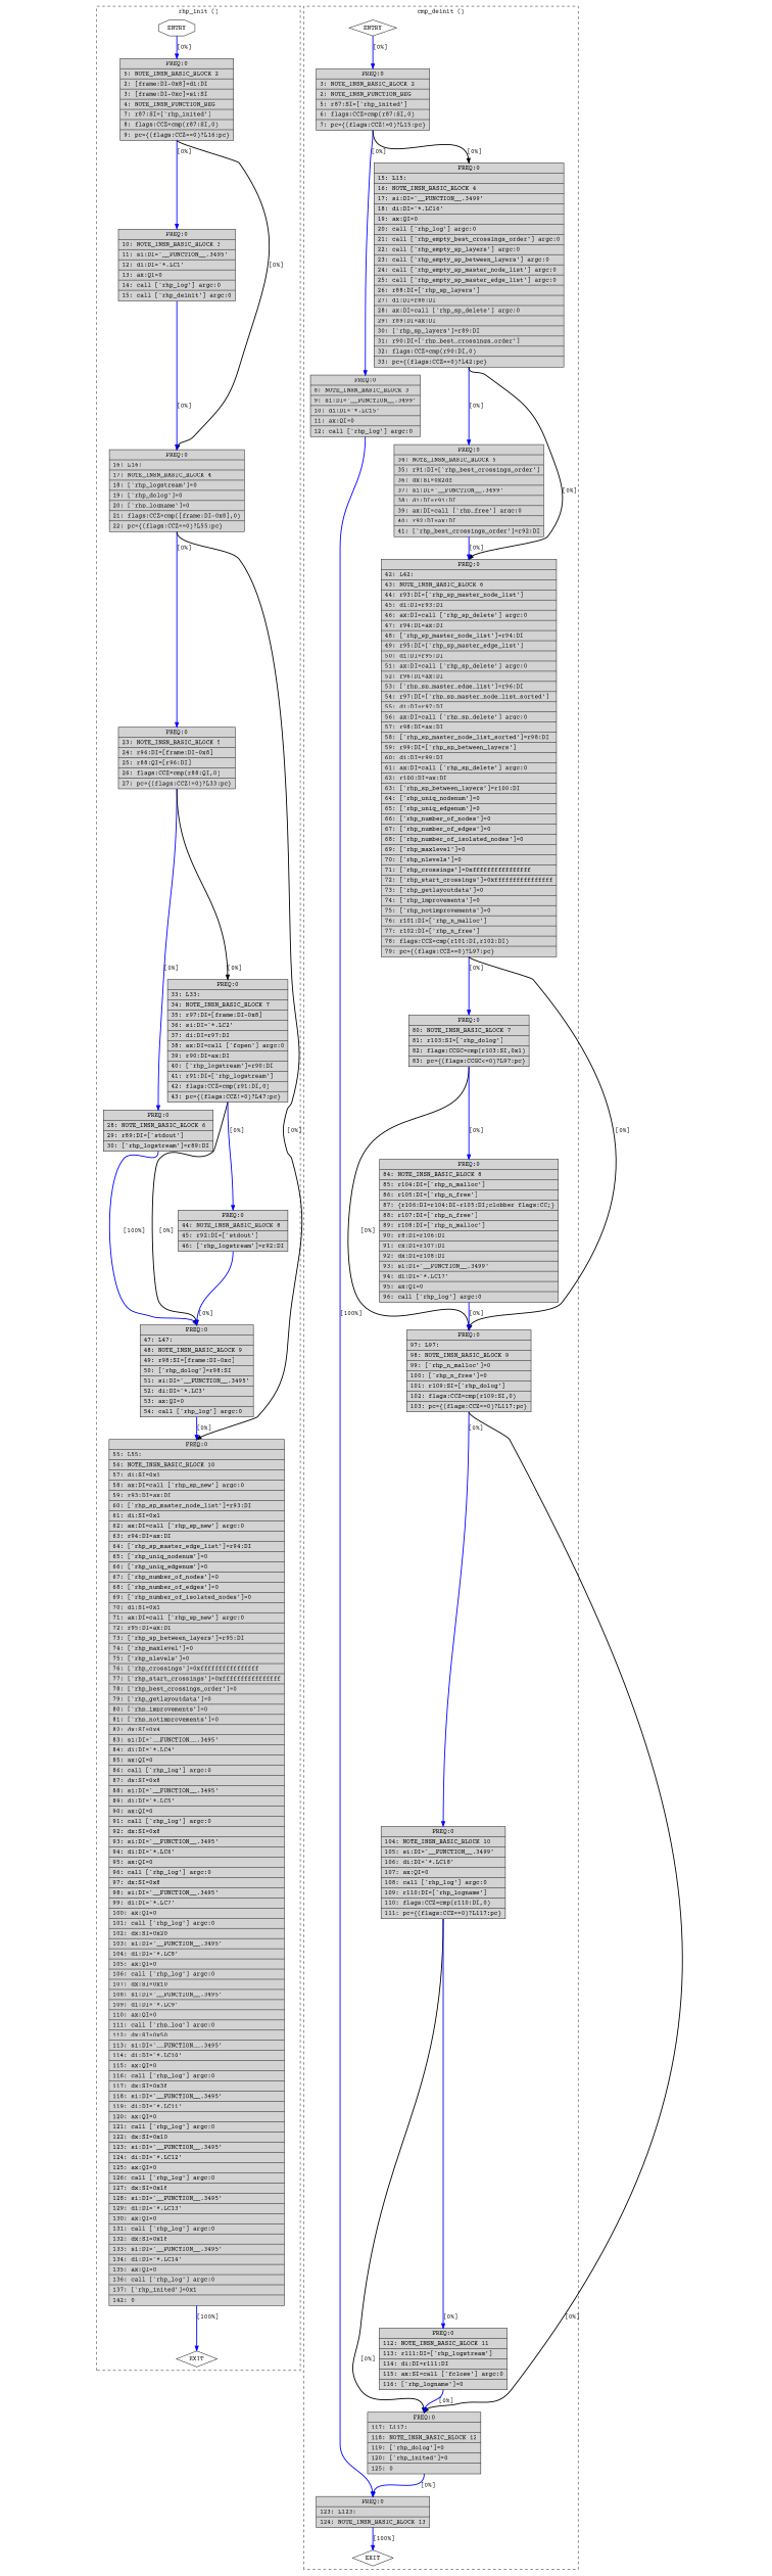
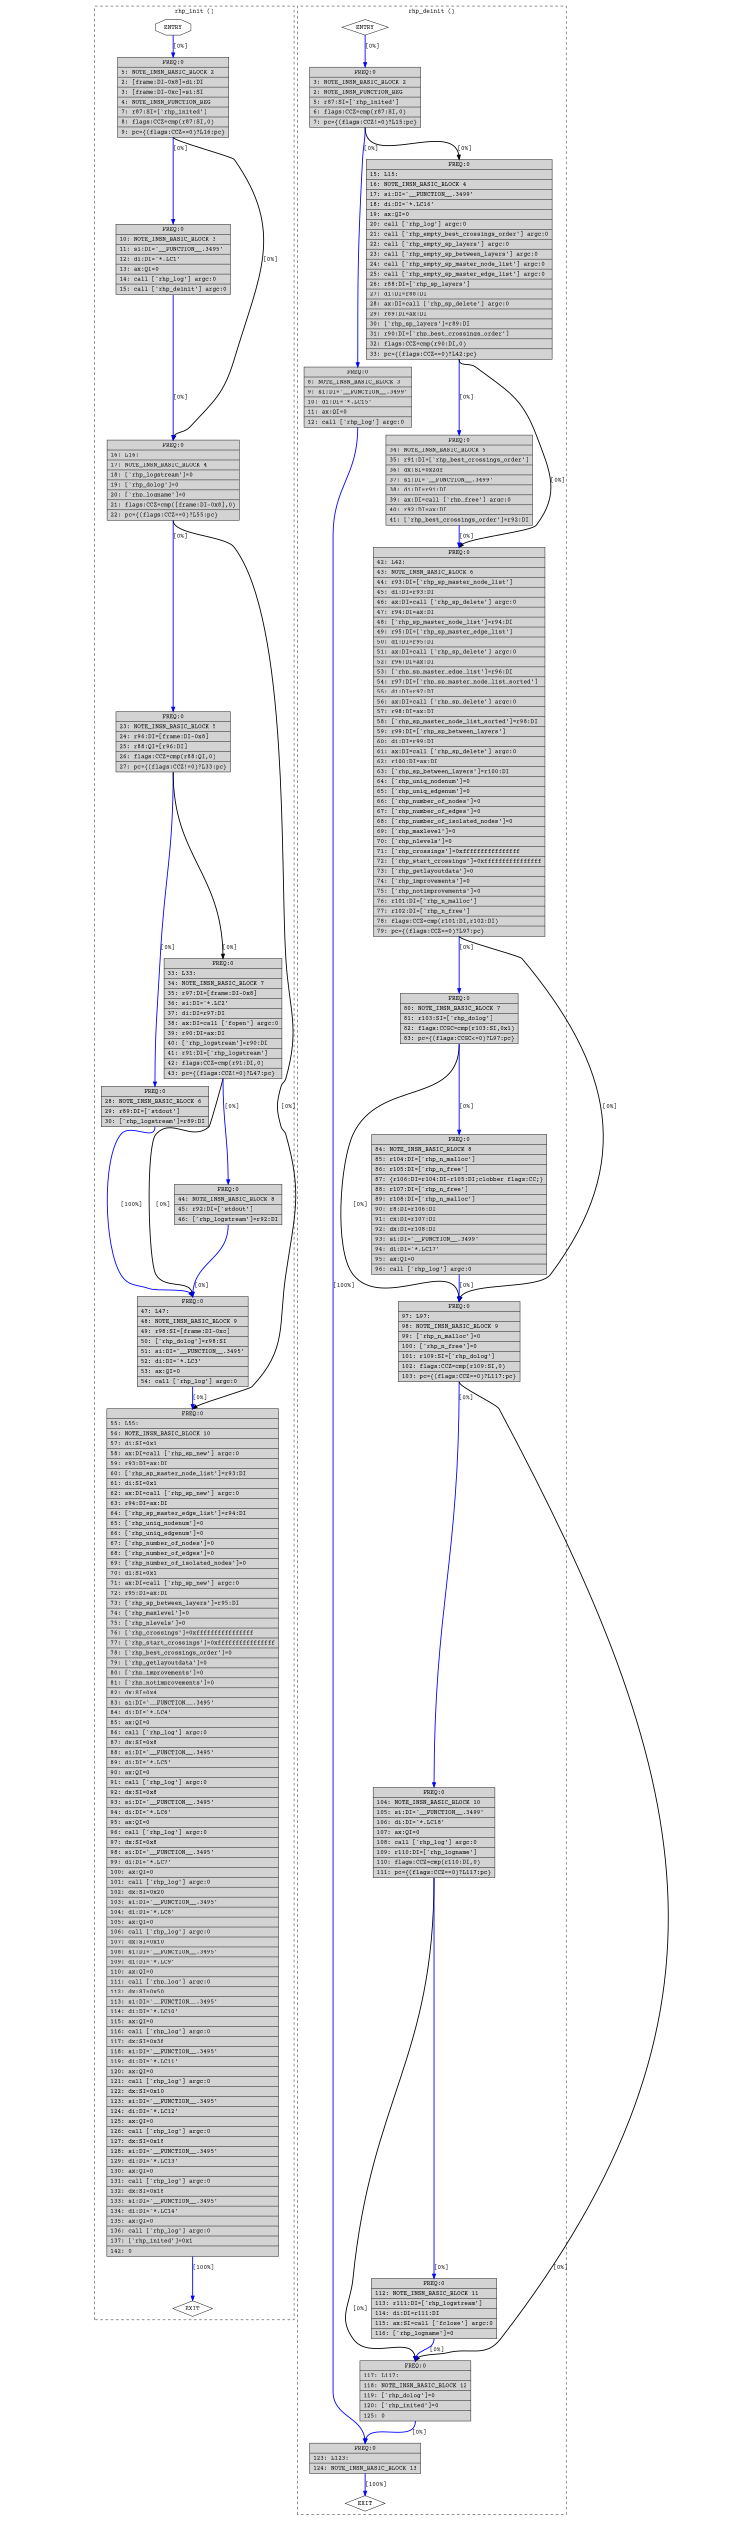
  digraph {
    fontname="Courier Prime"
    node [fillcolor=lightgrey shape=record style=filled fontname="Courier Prime"]
    edge [constraint=true headport=n style="solid,bold" tailport=s fontname="Courier Prime" color=blue weight=100]
    n1 [fillcolor=white label=ENTRY shape=octagon]
    n2 [fillcolor=white label=EXIT shape=diamond]
    n3 [label="{ FREQ:0 |\ \ \ \ 5:\ NOTE_INSN_BASIC_BLOCK\ 2\l|\ \ \ \ 2:\ [frame:DI-0x8]=di:DI\l|\ \ \ \ 3:\ [frame:DI-0xc]=si:SI\l|\ \ \ \ 4:\ NOTE_INSN_FUNCTION_BEG\l|\ \ \ \ 7:\ r87:SI=[`rhp_inited']\l|\ \ \ \ 8:\ flags:CCZ=cmp(r87:SI,0)\l|\ \ \ \ 9:\ pc=\{(flags:CCZ==0)?L16:pc\}\l}"]
    n4 [label="{ FREQ:0 |\ \ \ 10:\ NOTE_INSN_BASIC_BLOCK\ 3\l|\ \ \ 11:\ si:DI=`__FUNCTION__.3495'\l|\ \ \ 12:\ di:DI=`*.LC1'\l|\ \ \ 13:\ ax:QI=0\l|\ \ \ 14:\ call\ [`rhp_log']\ argc:0\l|\ \ \ 15:\ call\ [`rhp_deinit']\ argc:0\l}"]
    n5 [label="{ FREQ:0 |\ \ \ 16:\ L16:\l|\ \ \ 17:\ NOTE_INSN_BASIC_BLOCK\ 4\l|\ \ \ 18:\ [`rhp_logstream']=0\l|\ \ \ 19:\ [`rhp_dolog']=0\l|\ \ \ 20:\ [`rhp_logname']=0\l|\ \ \ 21:\ flags:CCZ=cmp([frame:DI-0x8],0)\l|\ \ \ 22:\ pc=\{(flags:CCZ==0)?L55:pc\}\l}"]
    n6 [label="{ FREQ:0 |\ \ \ 23:\ NOTE_INSN_BASIC_BLOCK\ 5\l|\ \ \ 24:\ r96:DI=[frame:DI-0x8]\l|\ \ \ 25:\ r88:QI=[r96:DI]\l|\ \ \ 26:\ flags:CCZ=cmp(r88:QI,0)\l|\ \ \ 27:\ pc=\{(flags:CCZ!=0)?L33:pc\}\l}"]
    n7 [label="{ FREQ:0 |\ \ \ 55:\ L55:\l|\ \ \ 56:\ NOTE_INSN_BASIC_BLOCK\ 10\l|\ \ \ 57:\ di:SI=0x1\l|\ \ \ 58:\ ax:DI=call\ [`rhp_sp_new']\ argc:0\l|\ \ \ 59:\ r93:DI=ax:DI\l|\ \ \ 60:\ [`rhp_sp_master_node_list']=r93:DI\l|\ \ \ 61:\ di:SI=0x1\l|\ \ \ 62:\ ax:DI=call\ [`rhp_sp_new']\ argc:0\l|\ \ \ 63:\ r94:DI=ax:DI\l|\ \ \ 64:\ [`rhp_sp_master_edge_list']=r94:DI\l|\ \ \ 65:\ [`rhp_uniq_nodenum']=0\l|\ \ \ 66:\ [`rhp_uniq_edgenum']=0\l|\ \ \ 67:\ [`rhp_number_of_nodes']=0\l|\ \ \ 68:\ [`rhp_number_of_edges']=0\l|\ \ \ 69:\ [`rhp_number_of_isolated_nodes']=0\l|\ \ \ 70:\ di:SI=0x1\l|\ \ \ 71:\ ax:DI=call\ [`rhp_sp_new']\ argc:0\l|\ \ \ 72:\ r95:DI=ax:DI\l|\ \ \ 73:\ [`rhp_sp_between_layers']=r95:DI\l|\ \ \ 74:\ [`rhp_maxlevel']=0\l|\ \ \ 75:\ [`rhp_nlevels']=0\l|\ \ \ 76:\ [`rhp_crossings']=0xffffffffffffffff\l|\ \ \ 77:\ [`rhp_start_crossings']=0xffffffffffffffff\l|\ \ \ 78:\ [`rhp_best_crossings_order']=0\l|\ \ \ 79:\ [`rhp_getlayoutdata']=0\l|\ \ \ 80:\ [`rhp_improvements']=0\l|\ \ \ 81:\ [`rhp_notimprovements']=0\l|\ \ \ 82:\ dx:SI=0x4\l|\ \ \ 83:\ si:DI=`__FUNCTION__.3495'\l|\ \ \ 84:\ di:DI=`*.LC4'\l|\ \ \ 85:\ ax:QI=0\l|\ \ \ 86:\ call\ [`rhp_log']\ argc:0\l|\ \ \ 87:\ dx:SI=0x8\l|\ \ \ 88:\ si:DI=`__FUNCTION__.3495'\l|\ \ \ 89:\ di:DI=`*.LC5'\l|\ \ \ 90:\ ax:QI=0\l|\ \ \ 91:\ call\ [`rhp_log']\ argc:0\l|\ \ \ 92:\ dx:SI=0x8\l|\ \ \ 93:\ si:DI=`__FUNCTION__.3495'\l|\ \ \ 94:\ di:DI=`*.LC6'\l|\ \ \ 95:\ ax:QI=0\l|\ \ \ 96:\ call\ [`rhp_log']\ argc:0\l|\ \ \ 97:\ dx:SI=0x8\l|\ \ \ 98:\ si:DI=`__FUNCTION__.3495'\l|\ \ \ 99:\ di:DI=`*.LC7'\l|\ \ 100:\ ax:QI=0\l|\ \ 101:\ call\ [`rhp_log']\ argc:0\l|\ \ 102:\ dx:SI=0x20\l|\ \ 103:\ si:DI=`__FUNCTION__.3495'\l|\ \ 104:\ di:DI=`*.LC8'\l|\ \ 105:\ ax:QI=0\l|\ \ 106:\ call\ [`rhp_log']\ argc:0\l|\ \ 107:\ dx:SI=0x10\l|\ \ 108:\ si:DI=`__FUNCTION__.3495'\l|\ \ 109:\ di:DI=`*.LC9'\l|\ \ 110:\ ax:QI=0\l|\ \ 111:\ call\ [`rhp_log']\ argc:0\l|\ \ 112:\ dx:SI=0x50\l|\ \ 113:\ si:DI=`__FUNCTION__.3495'\l|\ \ 114:\ di:DI=`*.LC10'\l|\ \ 115:\ ax:QI=0\l|\ \ 116:\ call\ [`rhp_log']\ argc:0\l|\ \ 117:\ dx:SI=0x38\l|\ \ 118:\ si:DI=`__FUNCTION__.3495'\l|\ \ 119:\ di:DI=`*.LC11'\l|\ \ 120:\ ax:QI=0\l|\ \ 121:\ call\ [`rhp_log']\ argc:0\l|\ \ 122:\ dx:SI=0x10\l|\ \ 123:\ si:DI=`__FUNCTION__.3495'\l|\ \ 124:\ di:DI=`*.LC12'\l|\ \ 125:\ ax:QI=0\l|\ \ 126:\ call\ [`rhp_log']\ argc:0\l|\ \ 127:\ dx:SI=0x18\l|\ \ 128:\ si:DI=`__FUNCTION__.3495'\l|\ \ 129:\ di:DI=`*.LC13'\l|\ \ 130:\ ax:QI=0\l|\ \ 131:\ call\ [`rhp_log']\ argc:0\l|\ \ 132:\ dx:SI=0x18\l|\ \ 133:\ si:DI=`__FUNCTION__.3495'\l|\ \ 134:\ di:DI=`*.LC14'\l|\ \ 135:\ ax:QI=0\l|\ \ 136:\ call\ [`rhp_log']\ argc:0\l|\ \ 137:\ [`rhp_inited']=0x1\l|\ \ 142:\ 0\l}"]
    n8 [label="{ FREQ:0 |\ \ \ 28:\ NOTE_INSN_BASIC_BLOCK\ 6\l|\ \ \ 29:\ r89:DI=[`stdout']\l|\ \ \ 30:\ [`rhp_logstream']=r89:DI\l}"]
    n9 [label="{ FREQ:0 |\ \ \ 33:\ L33:\l|\ \ \ 34:\ NOTE_INSN_BASIC_BLOCK\ 7\l|\ \ \ 35:\ r97:DI=[frame:DI-0x8]\l|\ \ \ 36:\ si:DI=`*.LC2'\l|\ \ \ 37:\ di:DI=r97:DI\l|\ \ \ 38:\ ax:DI=call\ [`fopen']\ argc:0\l|\ \ \ 39:\ r90:DI=ax:DI\l|\ \ \ 40:\ [`rhp_logstream']=r90:DI\l|\ \ \ 41:\ r91:DI=[`rhp_logstream']\l|\ \ \ 42:\ flags:CCZ=cmp(r91:DI,0)\l|\ \ \ 43:\ pc=\{(flags:CCZ!=0)?L47:pc\}\l}"]
    n10 [label="{ FREQ:0 |\ \ \ 47:\ L47:\l|\ \ \ 48:\ NOTE_INSN_BASIC_BLOCK\ 9\l|\ \ \ 49:\ r98:SI=[frame:DI-0xc]\l|\ \ \ 50:\ [`rhp_dolog']=r98:SI\l|\ \ \ 51:\ si:DI=`__FUNCTION__.3495'\l|\ \ \ 52:\ di:DI=`*.LC3'\l|\ \ \ 53:\ ax:QI=0\l|\ \ \ 54:\ call\ [`rhp_log']\ argc:0\l}"]
    n11 [label="{ FREQ:0 |\ \ \ 44:\ NOTE_INSN_BASIC_BLOCK\ 8\l|\ \ \ 45:\ r92:DI=[`stdout']\l|\ \ \ 46:\ [`rhp_logstream']=r92:DI\l}"]
    n12 [fillcolor=white label=ENTRY shape=diamond]
    n13 [fillcolor=white label=EXIT shape=diamond]
    n14 [label="{ FREQ:0 |\ \ \ \ 3:\ NOTE_INSN_BASIC_BLOCK\ 2\l|\ \ \ \ 2:\ NOTE_INSN_FUNCTION_BEG\l|\ \ \ \ 5:\ r87:SI=[`rhp_inited']\l|\ \ \ \ 6:\ flags:CCZ=cmp(r87:SI,0)\l|\ \ \ \ 7:\ pc=\{(flags:CCZ!=0)?L15:pc\}\l}"]
    n15 [label="{ FREQ:0 |\ \ \ \ 8:\ NOTE_INSN_BASIC_BLOCK\ 3\l|\ \ \ \ 9:\ si:DI=`__FUNCTION__.3499'\l|\ \ \ 10:\ di:DI=`*.LC15'\l|\ \ \ 11:\ ax:QI=0\l|\ \ \ 12:\ call\ [`rhp_log']\ argc:0\l}"]
    n16 [label="{ FREQ:0 |\ \ \ 15:\ L15:\l|\ \ \ 16:\ NOTE_INSN_BASIC_BLOCK\ 4\l|\ \ \ 17:\ si:DI=`__FUNCTION__.3499'\l|\ \ \ 18:\ di:DI=`*.LC16'\l|\ \ \ 19:\ ax:QI=0\l|\ \ \ 20:\ call\ [`rhp_log']\ argc:0\l|\ \ \ 21:\ call\ [`rhp_empty_best_crossings_order']\ argc:0\l|\ \ \ 22:\ call\ [`rhp_empty_sp_layers']\ argc:0\l|\ \ \ 23:\ call\ [`rhp_empty_sp_between_layers']\ argc:0\l|\ \ \ 24:\ call\ [`rhp_empty_sp_master_node_list']\ argc:0\l|\ \ \ 25:\ call\ [`rhp_empty_sp_master_edge_list']\ argc:0\l|\ \ \ 26:\ r88:DI=[`rhp_sp_layers']\l|\ \ \ 27:\ di:DI=r88:DI\l|\ \ \ 28:\ ax:DI=call\ [`rhp_sp_delete']\ argc:0\l|\ \ \ 29:\ r89:DI=ax:DI\l|\ \ \ 30:\ [`rhp_sp_layers']=r89:DI\l|\ \ \ 31:\ r90:DI=[`rhp_best_crossings_order']\l|\ \ \ 32:\ flags:CCZ=cmp(r90:DI,0)\l|\ \ \ 33:\ pc=\{(flags:CCZ==0)?L42:pc\}\l}"]
    n17 [label="{ FREQ:0 |\ \ 123:\ L123:\l|\ \ 124:\ NOTE_INSN_BASIC_BLOCK\ 13\l}"]
    n18 [label="{ FREQ:0 |\ \ \ 34:\ NOTE_INSN_BASIC_BLOCK\ 5\l|\ \ \ 35:\ r91:DI=[`rhp_best_crossings_order']\l|\ \ \ 36:\ dx:SI=0x2df\l|\ \ \ 37:\ si:DI=`__FUNCTION__.3499'\l|\ \ \ 38:\ di:DI=r91:DI\l|\ \ \ 39:\ ax:DI=call\ [`rhp_free']\ argc:0\l|\ \ \ 40:\ r92:DI=ax:DI\l|\ \ \ 41:\ [`rhp_best_crossings_order']=r92:DI\l}"]
    n19 [label="{ FREQ:0 |\ \ \ 42:\ L42:\l|\ \ \ 43:\ NOTE_INSN_BASIC_BLOCK\ 6\l|\ \ \ 44:\ r93:DI=[`rhp_sp_master_node_list']\l|\ \ \ 45:\ di:DI=r93:DI\l|\ \ \ 46:\ ax:DI=call\ [`rhp_sp_delete']\ argc:0\l|\ \ \ 47:\ r94:DI=ax:DI\l|\ \ \ 48:\ [`rhp_sp_master_node_list']=r94:DI\l|\ \ \ 49:\ r95:DI=[`rhp_sp_master_edge_list']\l|\ \ \ 50:\ di:DI=r95:DI\l|\ \ \ 51:\ ax:DI=call\ [`rhp_sp_delete']\ argc:0\l|\ \ \ 52:\ r96:DI=ax:DI\l|\ \ \ 53:\ [`rhp_sp_master_edge_list']=r96:DI\l|\ \ \ 54:\ r97:DI=[`rhp_sp_master_node_list_sorted']\l|\ \ \ 55:\ di:DI=r97:DI\l|\ \ \ 56:\ ax:DI=call\ [`rhp_sp_delete']\ argc:0\l|\ \ \ 57:\ r98:DI=ax:DI\l|\ \ \ 58:\ [`rhp_sp_master_node_list_sorted']=r98:DI\l|\ \ \ 59:\ r99:DI=[`rhp_sp_between_layers']\l|\ \ \ 60:\ di:DI=r99:DI\l|\ \ \ 61:\ ax:DI=call\ [`rhp_sp_delete']\ argc:0\l|\ \ \ 62:\ r100:DI=ax:DI\l|\ \ \ 63:\ [`rhp_sp_between_layers']=r100:DI\l|\ \ \ 64:\ [`rhp_uniq_nodenum']=0\l|\ \ \ 65:\ [`rhp_uniq_edgenum']=0\l|\ \ \ 66:\ [`rhp_number_of_nodes']=0\l|\ \ \ 67:\ [`rhp_number_of_edges']=0\l|\ \ \ 68:\ [`rhp_number_of_isolated_nodes']=0\l|\ \ \ 69:\ [`rhp_maxlevel']=0\l|\ \ \ 70:\ [`rhp_nlevels']=0\l|\ \ \ 71:\ [`rhp_crossings']=0xffffffffffffffff\l|\ \ \ 72:\ [`rhp_start_crossings']=0xffffffffffffffff\l|\ \ \ 73:\ [`rhp_getlayoutdata']=0\l|\ \ \ 74:\ [`rhp_improvements']=0\l|\ \ \ 75:\ [`rhp_notimprovements']=0\l|\ \ \ 76:\ r101:DI=[`rhp_n_malloc']\l|\ \ \ 77:\ r102:DI=[`rhp_n_free']\l|\ \ \ 78:\ flags:CCZ=cmp(r101:DI,r102:DI)\l|\ \ \ 79:\ pc=\{(flags:CCZ==0)?L97:pc\}\l}"]
    n20 [label="{ FREQ:0 |\ \ \ 80:\ NOTE_INSN_BASIC_BLOCK\ 7\l|\ \ \ 81:\ r103:SI=[`rhp_dolog']\l|\ \ \ 82:\ flags:CCGC=cmp(r103:SI,0x1)\l|\ \ \ 83:\ pc=\{(flags:CCGC\<=0)?L97:pc\}\l}"]
    n21 [label="{ FREQ:0 |\ \ \ 97:\ L97:\l|\ \ \ 98:\ NOTE_INSN_BASIC_BLOCK\ 9\l|\ \ \ 99:\ [`rhp_n_malloc']=0\l|\ \ 100:\ [`rhp_n_free']=0\l|\ \ 101:\ r109:SI=[`rhp_dolog']\l|\ \ 102:\ flags:CCZ=cmp(r109:SI,0)\l|\ \ 103:\ pc=\{(flags:CCZ==0)?L117:pc\}\l}"]
    n22 [label="{ FREQ:0 |\ \ \ 84:\ NOTE_INSN_BASIC_BLOCK\ 8\l|\ \ \ 85:\ r104:DI=[`rhp_n_malloc']\l|\ \ \ 86:\ r105:DI=[`rhp_n_free']\l|\ \ \ 87:\ \{r106:DI=r104:DI-r105:DI;clobber\ flags:CC;\}\l|\ \ \ 88:\ r107:DI=[`rhp_n_free']\l|\ \ \ 89:\ r108:DI=[`rhp_n_malloc']\l|\ \ \ 90:\ r8:DI=r106:DI\l|\ \ \ 91:\ cx:DI=r107:DI\l|\ \ \ 92:\ dx:DI=r108:DI\l|\ \ \ 93:\ si:DI=`__FUNCTION__.3499'\l|\ \ \ 94:\ di:DI=`*.LC17'\l|\ \ \ 95:\ ax:QI=0\l|\ \ \ 96:\ call\ [`rhp_log']\ argc:0\l}"]
    n23 [label="{ FREQ:0 |\ \ 104:\ NOTE_INSN_BASIC_BLOCK\ 10\l|\ \ 105:\ si:DI=`__FUNCTION__.3499'\l|\ \ 106:\ di:DI=`*.LC18'\l|\ \ 107:\ ax:QI=0\l|\ \ 108:\ call\ [`rhp_log']\ argc:0\l|\ \ 109:\ r110:DI=[`rhp_logname']\l|\ \ 110:\ flags:CCZ=cmp(r110:DI,0)\l|\ \ 111:\ pc=\{(flags:CCZ==0)?L117:pc\}\l}"]
    n24 [label="{ FREQ:0 |\ \ 117:\ L117:\l|\ \ 118:\ NOTE_INSN_BASIC_BLOCK\ 12\l|\ \ 119:\ [`rhp_dolog']=0\l|\ \ 120:\ [`rhp_inited']=0\l|\ \ 125:\ 0\l}"]
    n25 [label="{ FREQ:0 |\ \ 112:\ NOTE_INSN_BASIC_BLOCK\ 11\l|\ \ 113:\ r111:DI=[`rhp_logstream']\l|\ \ 114:\ di:DI=r111:DI\l|\ \ 115:\ ax:SI=call\ [`fclose']\ argc:0\l|\ \ 116:\ [`rhp_logname']=0\l}"]
    subgraph cluster_1 {
      color=black
      label="rhp_init ()"
      style=dashed
      n1
      n2
      n3
      n4
      n5
      n6
      n7
      n8
      n9
      n10
      n11
    }
    subgraph cluster_2 {
      color=black
-     label="cmp_deinit ()"
+     label="rhp_deinit ()"
      style=dashed
      n12
      n13
      n14
      n15
      n16
      n17
      n18
      n19
      n20
      n21
      n22
      n23
      n24
      n25
    }
    n1 -> n2 [style=invis color="" weight=""]
    n1 -> n3 [label="[0%]"]
    n3 -> n4 [label="[0%]"]
    n3 -> n5 [color=black label="[0%]" weight=10]
    n4 -> n5 [label="[0%]"]
    n5 -> n6 [label="[0%]"]
    n5 -> n7 [color=black label="[0%]" weight=10]
    n6 -> n8 [label="[0%]"]
    n6 -> n9 [color=black label="[0%]" weight=10]
    n7 -> n2 [label="[100%]"]
    n8 -> n10 [label="[100%]"]
    n9 -> n10 [color=black label="[0%]" weight=10]
    n9 -> n11 [label="[0%]"]
    n10 -> n7 [label="[0%]"]
    n11 -> n10 [label="[0%]"]
    n12 -> n13 [style=invis color="" weight=""]
    n12 -> n14 [label="[0%]"]
    n14 -> n15 [label="[0%]"]
    n14 -> n16 [color=black label="[0%]" weight=10]
    n15 -> n17 [label="[100%]"]
    n16 -> n18 [label="[0%]"]
    n16 -> n19 [color=black label="[0%]" weight=10]
    n17 -> n13 [label="[100%]"]
    n18 -> n19 [label="[0%]"]
    n19 -> n20 [label="[0%]"]
    n19 -> n21 [color=black label="[0%]" weight=10]
    n20 -> n21 [color=black label="[0%]" weight=10]
    n20 -> n22 [label="[0%]"]
    n21 -> n23 [label="[0%]"]
    n21 -> n24 [color=black label="[0%]" weight=10]
    n22 -> n21 [label="[0%]"]
    n23 -> n24 [color=black label="[0%]" weight=10]
    n23 -> n25 [label="[0%]"]
    n24 -> n17 [label="[0%]"]
    n25 -> n24 [label="[0%]"]
  }
